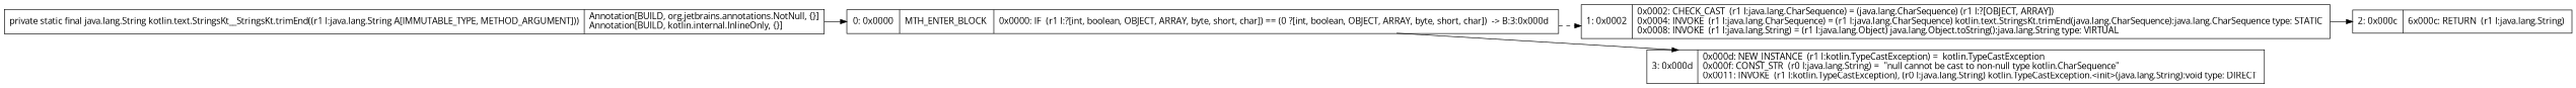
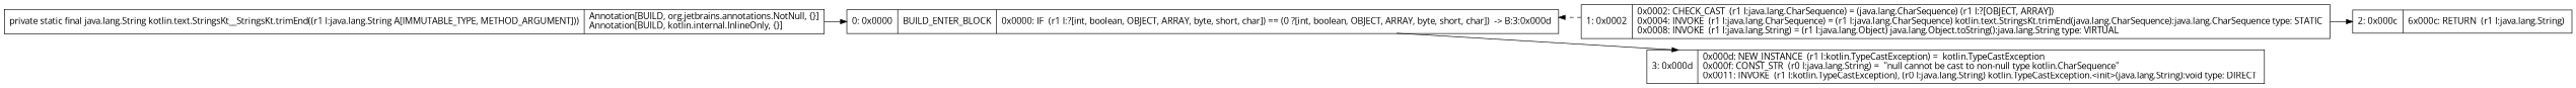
  digraph {
    fontname="Open Sans"
    rankdir=LR
    node [fontname="Open Sans" shape=record]
    edge [fontname="Open Sans"]
-   n1 [label="{0\:\ 0x0000|MTH_ENTER_BLOCK\l|0x0000: IF  (r1 I:?[int, boolean, OBJECT, ARRAY, byte, short, char]) == (0 ?[int, boolean, OBJECT, ARRAY, byte, short, char])  \-\> B:3:0x000d \l}"]
+   n1 [label="{0\:\ 0x0000|BUILD_ENTER_BLOCK\l|0x0000: IF  (r1 I:?[int, boolean, OBJECT, ARRAY, byte, short, char]) == (0 ?[int, boolean, OBJECT, ARRAY, byte, short, char])  \-\> B:3:0x000d \l}"]
    n2 [label="{1\:\ 0x0002|0x0002: CHECK_CAST  (r1 I:java.lang.CharSequence) = (java.lang.CharSequence) (r1 I:?[OBJECT, ARRAY]) \l0x0004: INVOKE  (r1 I:java.lang.CharSequence) = (r1 I:java.lang.CharSequence) kotlin.text.StringsKt.trimEnd(java.lang.CharSequence):java.lang.CharSequence type: STATIC \l0x0008: INVOKE  (r1 I:java.lang.String) = (r1 I:java.lang.Object) java.lang.Object.toString():java.lang.String type: VIRTUAL \l}"]
    n3 [label="{3\:\ 0x000d|0x000d: NEW_INSTANCE  (r1 I:kotlin.TypeCastException) =  kotlin.TypeCastException \l0x000f: CONST_STR  (r0 I:java.lang.String) =  \"null cannot be cast to non\-null type kotlin.CharSequence\" \l0x0011: INVOKE  (r1 I:kotlin.TypeCastException), (r0 I:java.lang.String) kotlin.TypeCastException.\<init\>(java.lang.String):void type: DIRECT \l}"]
    n4 [label="{2\:\ 0x000c|6x000c: RETURN  (r1 I:java.lang.String) \l}"]
    n5 [label="{private static final java.lang.String kotlin.text.StringsKt__StringsKt.trimEnd((r1 I:java.lang.String A[IMMUTABLE_TYPE, METHOD_ARGUMENT]))  | Annotation[BUILD, org.jetbrains.annotations.NotNull, \{\}]\lAnnotation[BUILD, kotlin.internal.InlineOnly, \{\}]\l}"]
-   n1 -> n2 [style=dashed]
+   n2 -> n1 [style=dashed]
    n1 -> n3
    n2 -> n4
    n5 -> n1
  }
